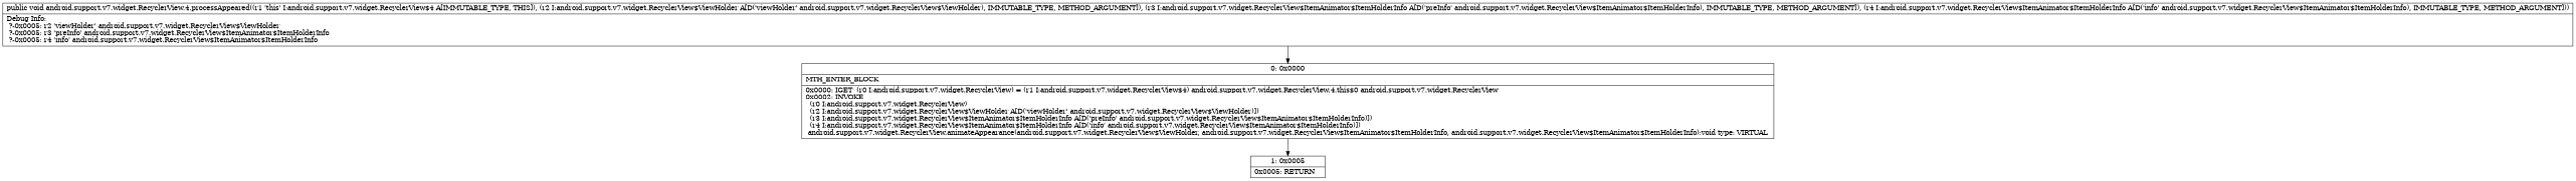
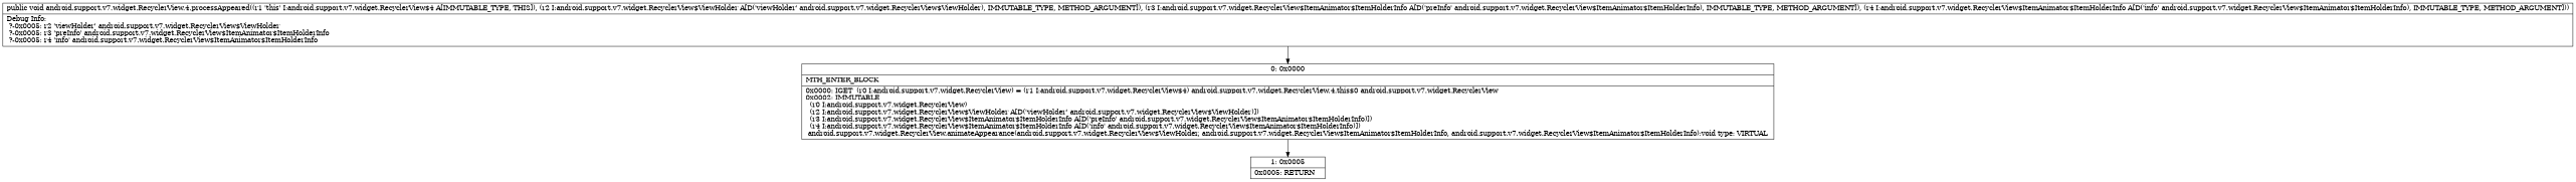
  digraph {
    node [shape=record]
-   n1 [label="{0\:\ 0x0000|MTH_ENTER_BLOCK\l|0x0000: IGET  (r0 I:android.support.v7.widget.RecyclerView) = (r1 I:android.support.v7.widget.RecyclerView$4) android.support.v7.widget.RecyclerView.4.this$0 android.support.v7.widget.RecyclerView \l0x0002: INVOKE  \l  (r0 I:android.support.v7.widget.RecyclerView)\l  (r2 I:android.support.v7.widget.RecyclerView$ViewHolder A[D('viewHolder' android.support.v7.widget.RecyclerView$ViewHolder)])\l  (r3 I:android.support.v7.widget.RecyclerView$ItemAnimator$ItemHolderInfo A[D('preInfo' android.support.v7.widget.RecyclerView$ItemAnimator$ItemHolderInfo)])\l  (r4 I:android.support.v7.widget.RecyclerView$ItemAnimator$ItemHolderInfo A[D('info' android.support.v7.widget.RecyclerView$ItemAnimator$ItemHolderInfo)])\l android.support.v7.widget.RecyclerView.animateAppearance(android.support.v7.widget.RecyclerView$ViewHolder, android.support.v7.widget.RecyclerView$ItemAnimator$ItemHolderInfo, android.support.v7.widget.RecyclerView$ItemAnimator$ItemHolderInfo):void type: VIRTUAL \l}"]
+   n1 [label="{0\:\ 0x0000|MTH_ENTER_BLOCK\l|0x0000: IGET  (r0 I:android.support.v7.widget.RecyclerView) = (r1 I:android.support.v7.widget.RecyclerView$4) android.support.v7.widget.RecyclerView.4.this$0 android.support.v7.widget.RecyclerView \l0x0002: IMMUTABLE  \l  (r0 I:android.support.v7.widget.RecyclerView)\l  (r2 I:android.support.v7.widget.RecyclerView$ViewHolder A[D('viewHolder' android.support.v7.widget.RecyclerView$ViewHolder)])\l  (r3 I:android.support.v7.widget.RecyclerView$ItemAnimator$ItemHolderInfo A[D('preInfo' android.support.v7.widget.RecyclerView$ItemAnimator$ItemHolderInfo)])\l  (r4 I:android.support.v7.widget.RecyclerView$ItemAnimator$ItemHolderInfo A[D('info' android.support.v7.widget.RecyclerView$ItemAnimator$ItemHolderInfo)])\l android.support.v7.widget.RecyclerView.animateAppearance(android.support.v7.widget.RecyclerView$ViewHolder, android.support.v7.widget.RecyclerView$ItemAnimator$ItemHolderInfo, android.support.v7.widget.RecyclerView$ItemAnimator$ItemHolderInfo):void type: VIRTUAL \l}"]
    n2 [label="{1\:\ 0x0005|0x0005: RETURN   \l}"]
    n3 [label="{public void android.support.v7.widget.RecyclerView.4.processAppeared((r1 'this' I:android.support.v7.widget.RecyclerView$4 A[IMMUTABLE_TYPE, THIS]), (r2 I:android.support.v7.widget.RecyclerView$ViewHolder A[D('viewHolder' android.support.v7.widget.RecyclerView$ViewHolder), IMMUTABLE_TYPE, METHOD_ARGUMENT]), (r3 I:android.support.v7.widget.RecyclerView$ItemAnimator$ItemHolderInfo A[D('preInfo' android.support.v7.widget.RecyclerView$ItemAnimator$ItemHolderInfo), IMMUTABLE_TYPE, METHOD_ARGUMENT]), (r4 I:android.support.v7.widget.RecyclerView$ItemAnimator$ItemHolderInfo A[D('info' android.support.v7.widget.RecyclerView$ItemAnimator$ItemHolderInfo), IMMUTABLE_TYPE, METHOD_ARGUMENT]))  | Debug Info:\l  ?\-0x0005: r2 'viewHolder' android.support.v7.widget.RecyclerView$ViewHolder\l  ?\-0x0005: r3 'preInfo' android.support.v7.widget.RecyclerView$ItemAnimator$ItemHolderInfo\l  ?\-0x0005: r4 'info' android.support.v7.widget.RecyclerView$ItemAnimator$ItemHolderInfo\l}"]
    n1 -> n2
    n3 -> n1
  }
